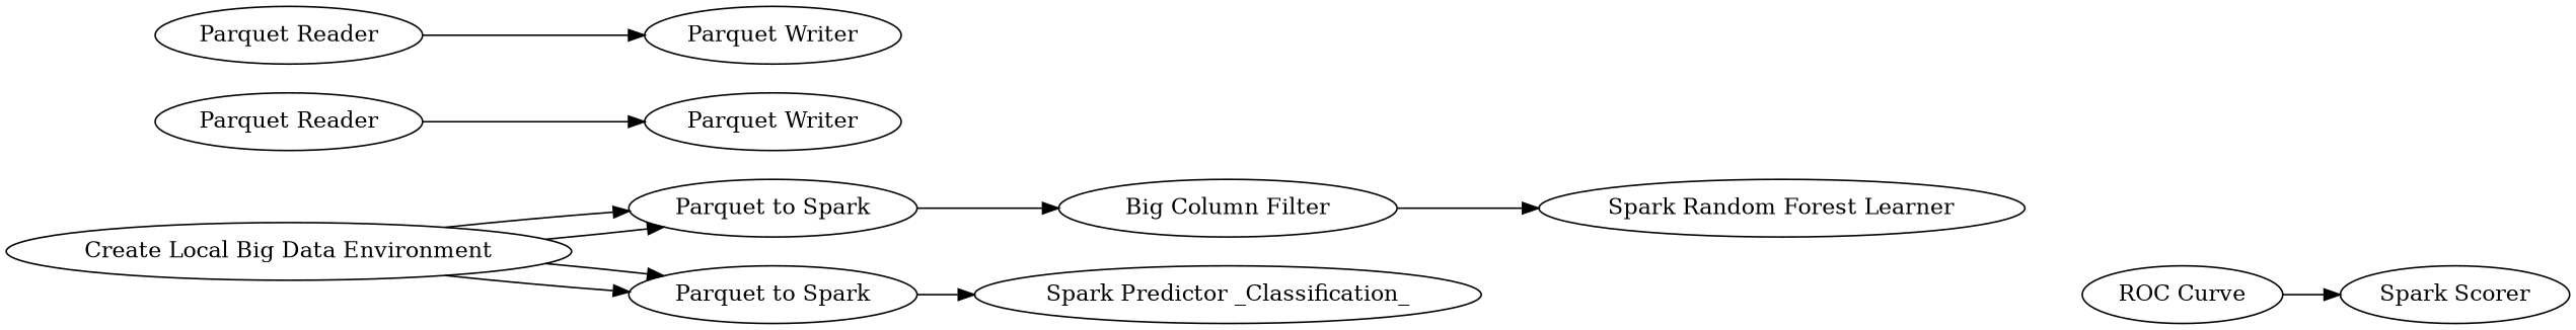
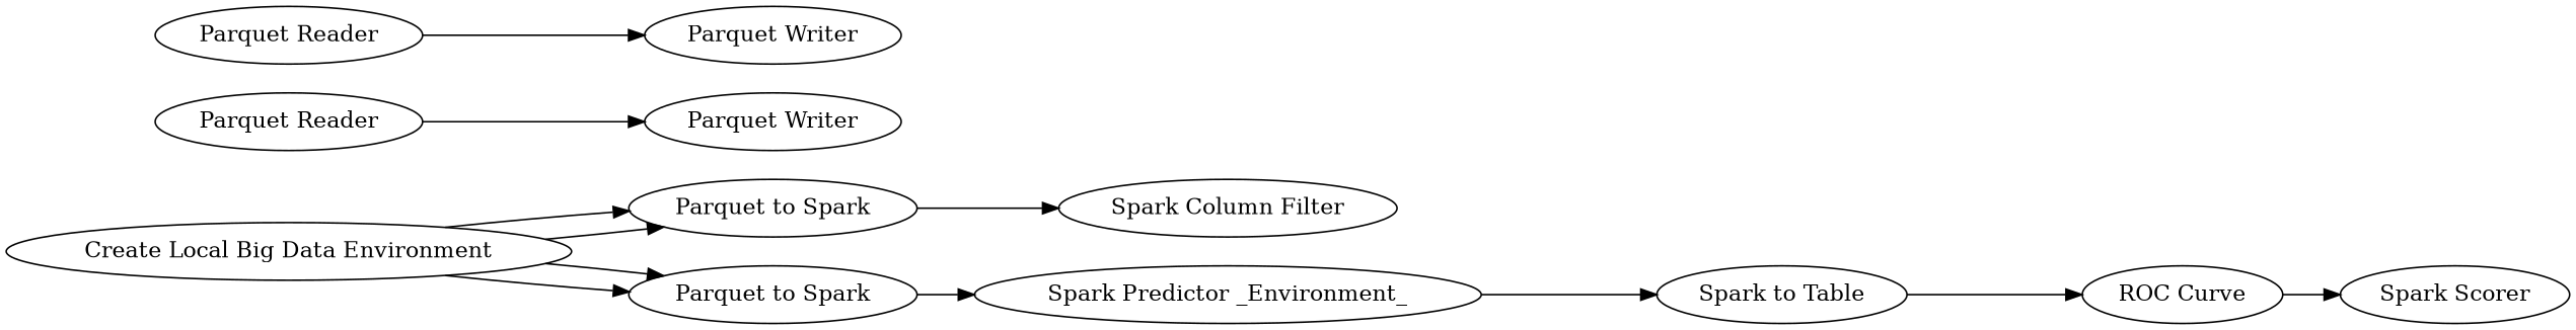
  digraph {
    rankdir=LR
    n1 [label="Parquet to Spark"]
-   n2 [label="Big Column Filter"]
-   n3 [label="Spark Random Forest Learner"]
+   n2 [label="Spark Column Filter"]
    n4 [label="Create Local Big Data Environment"]
    n5 [label="Parquet to Spark"]
-   n6 [label="Spark Predictor _Classification_"]
+   n6 [label="Spark Predictor _Environment_"]
+   n7 [label="Spark to Table"]
    n8 [label="ROC Curve"]
    n9 [label="Spark Scorer"]
    n10 [label="Parquet Writer"]
    n11 [label="Parquet Writer"]
    n12 [label="Parquet Reader"]
    n13 [label="Parquet Reader"]
    n1 -> n2
-   n2 -> n3
    n4 -> n1
    n4 -> n1
    n4 -> n5
    n4 -> n5
    n5 -> n6
+   n6 -> n7
+   n7 -> n8
    n8 -> n9
    n12 -> n10
    n13 -> n11
  }
